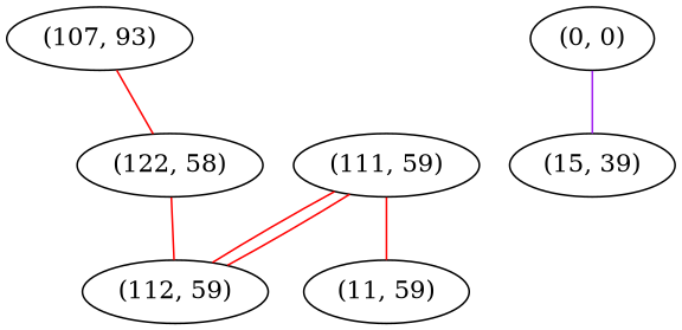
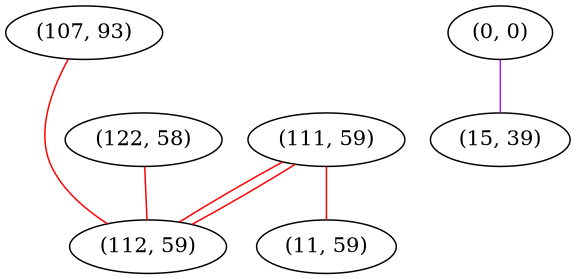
  graph {
    edge [color=red weight=1]
    "(111, 59)"
    "(112, 59)"
    "(11, 59)"
    "(0, 0)"
    "(15, 39)"
    "(122, 58)"
    "(107, 93)"
    "(111, 59)" -- "(112, 59)"
    "(111, 59)" -- "(112, 59)"
    "(111, 59)" -- "(11, 59)"
    "(0, 0)" -- "(15, 39)" [color=purple weight=4]
    "(122, 58)" -- "(112, 59)"
-   "(107, 93)" -- "(122, 58)"
+   "(107, 93)" -- "(112, 59)"
  }
